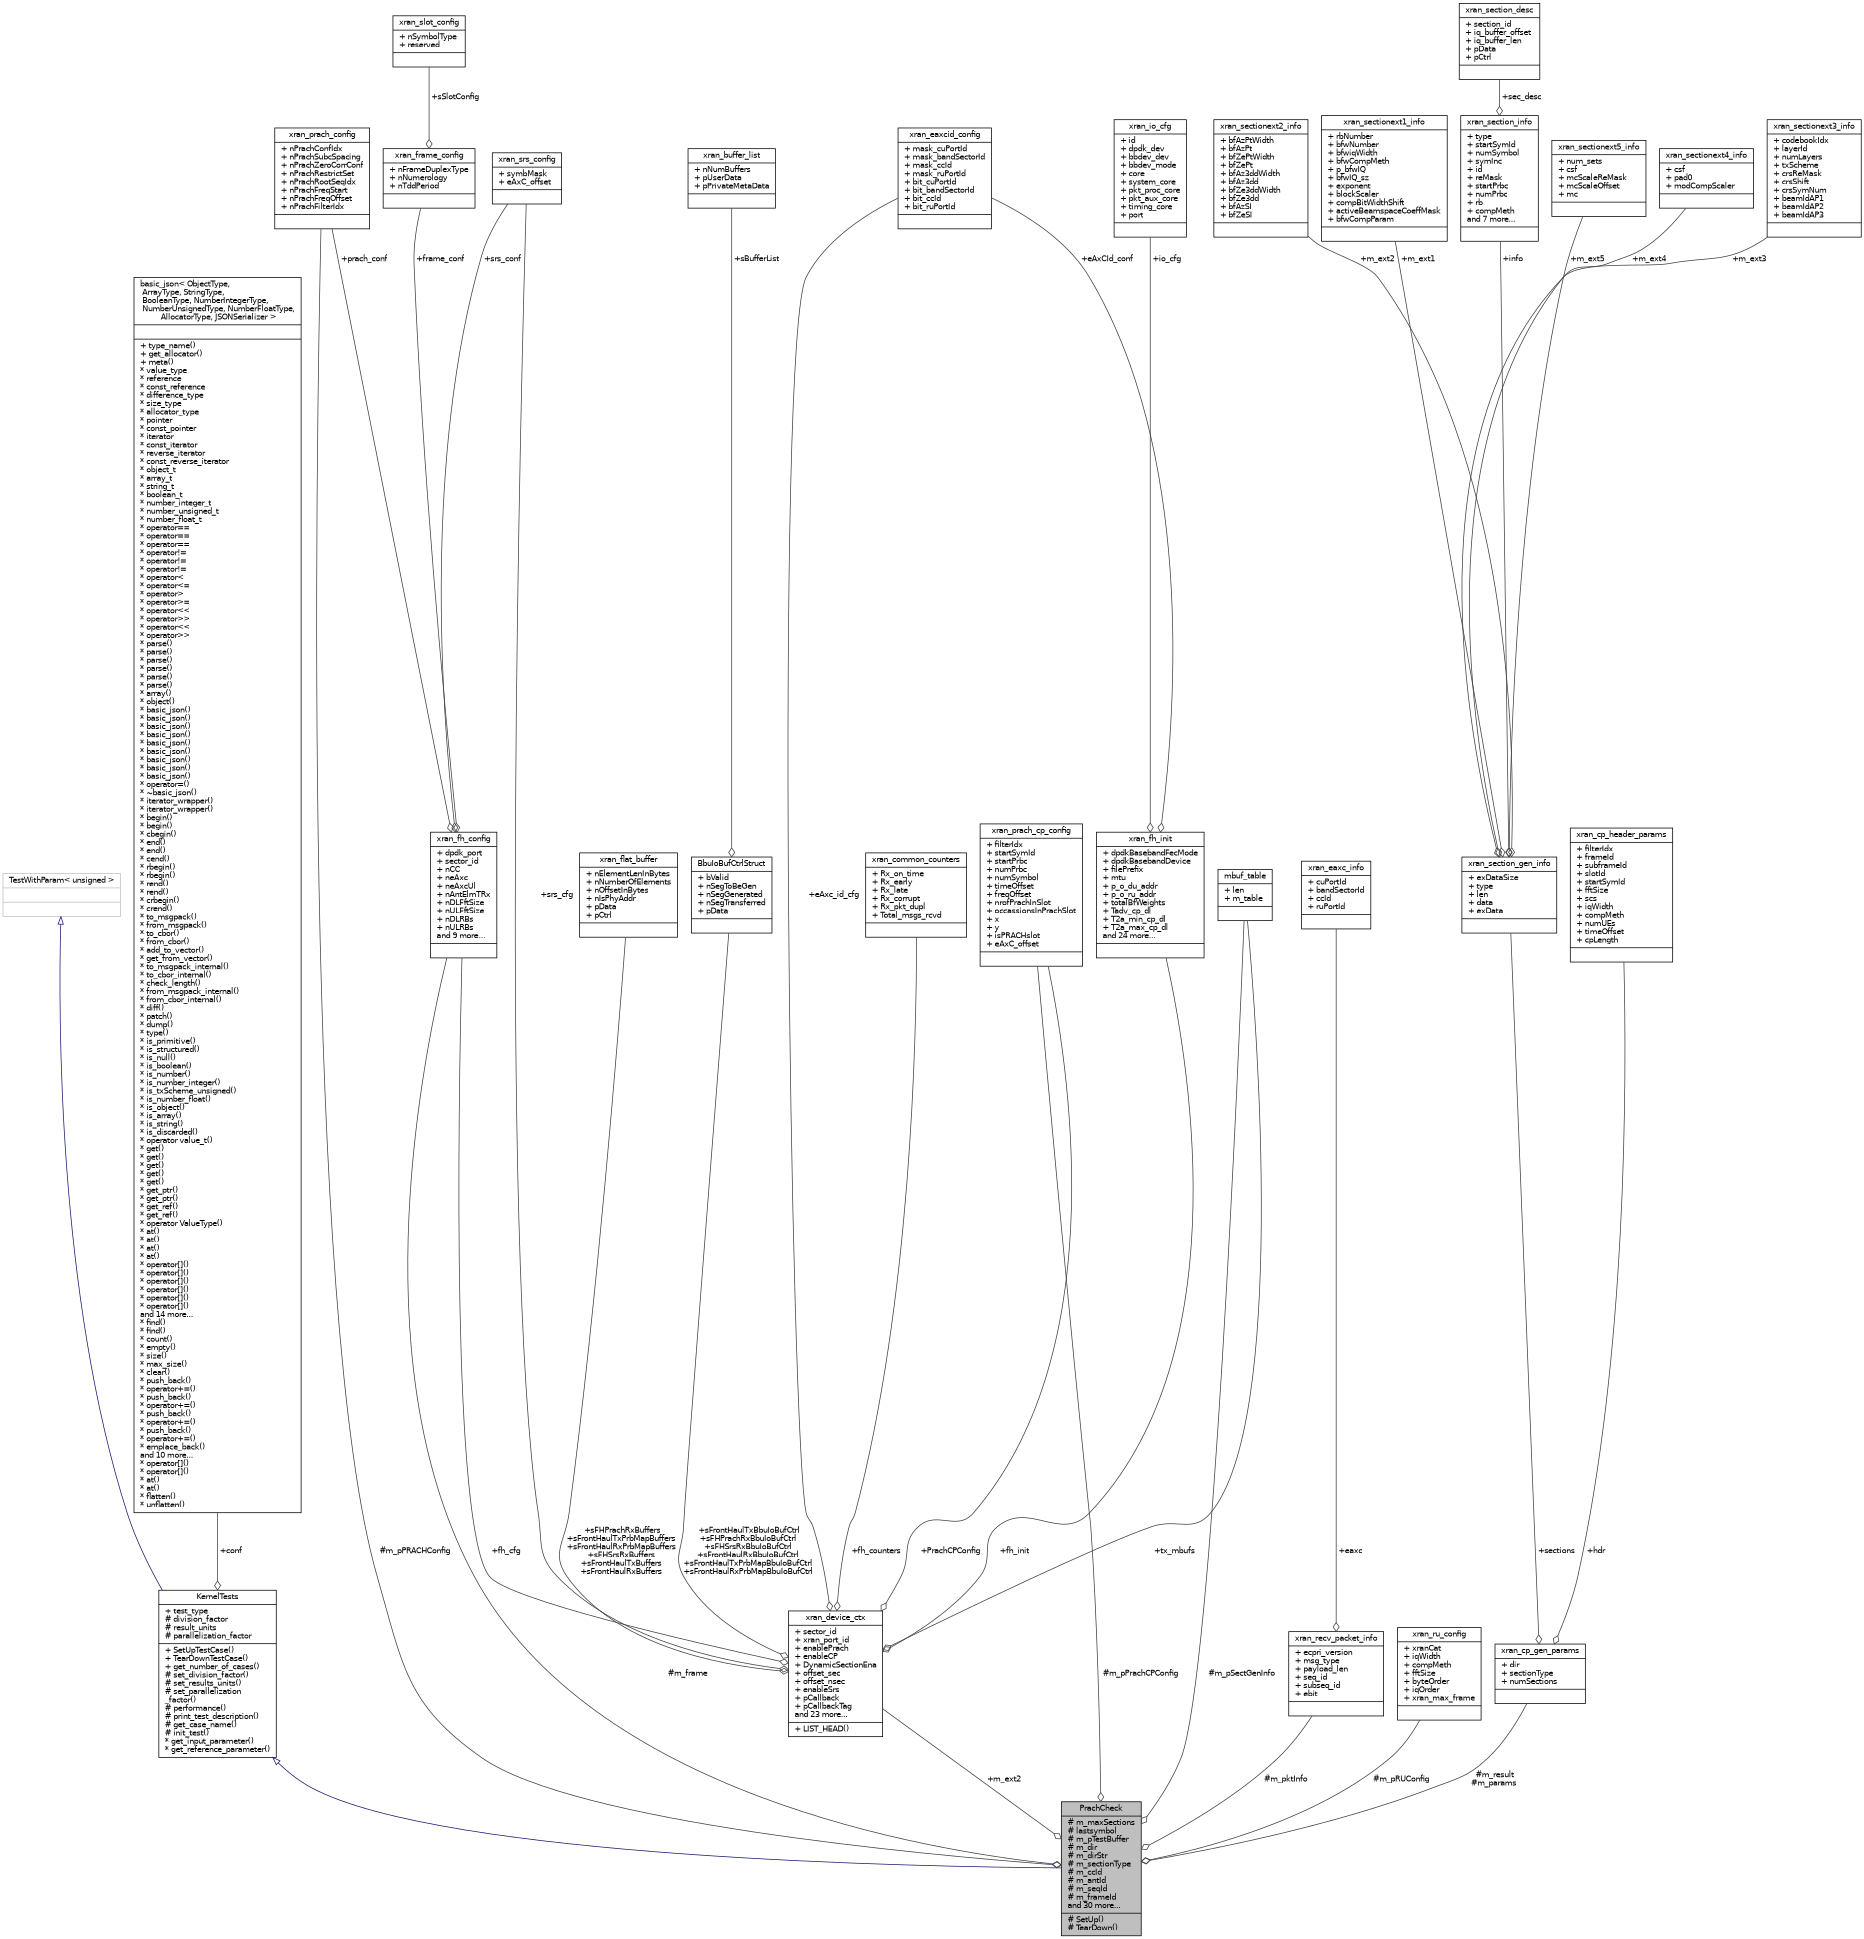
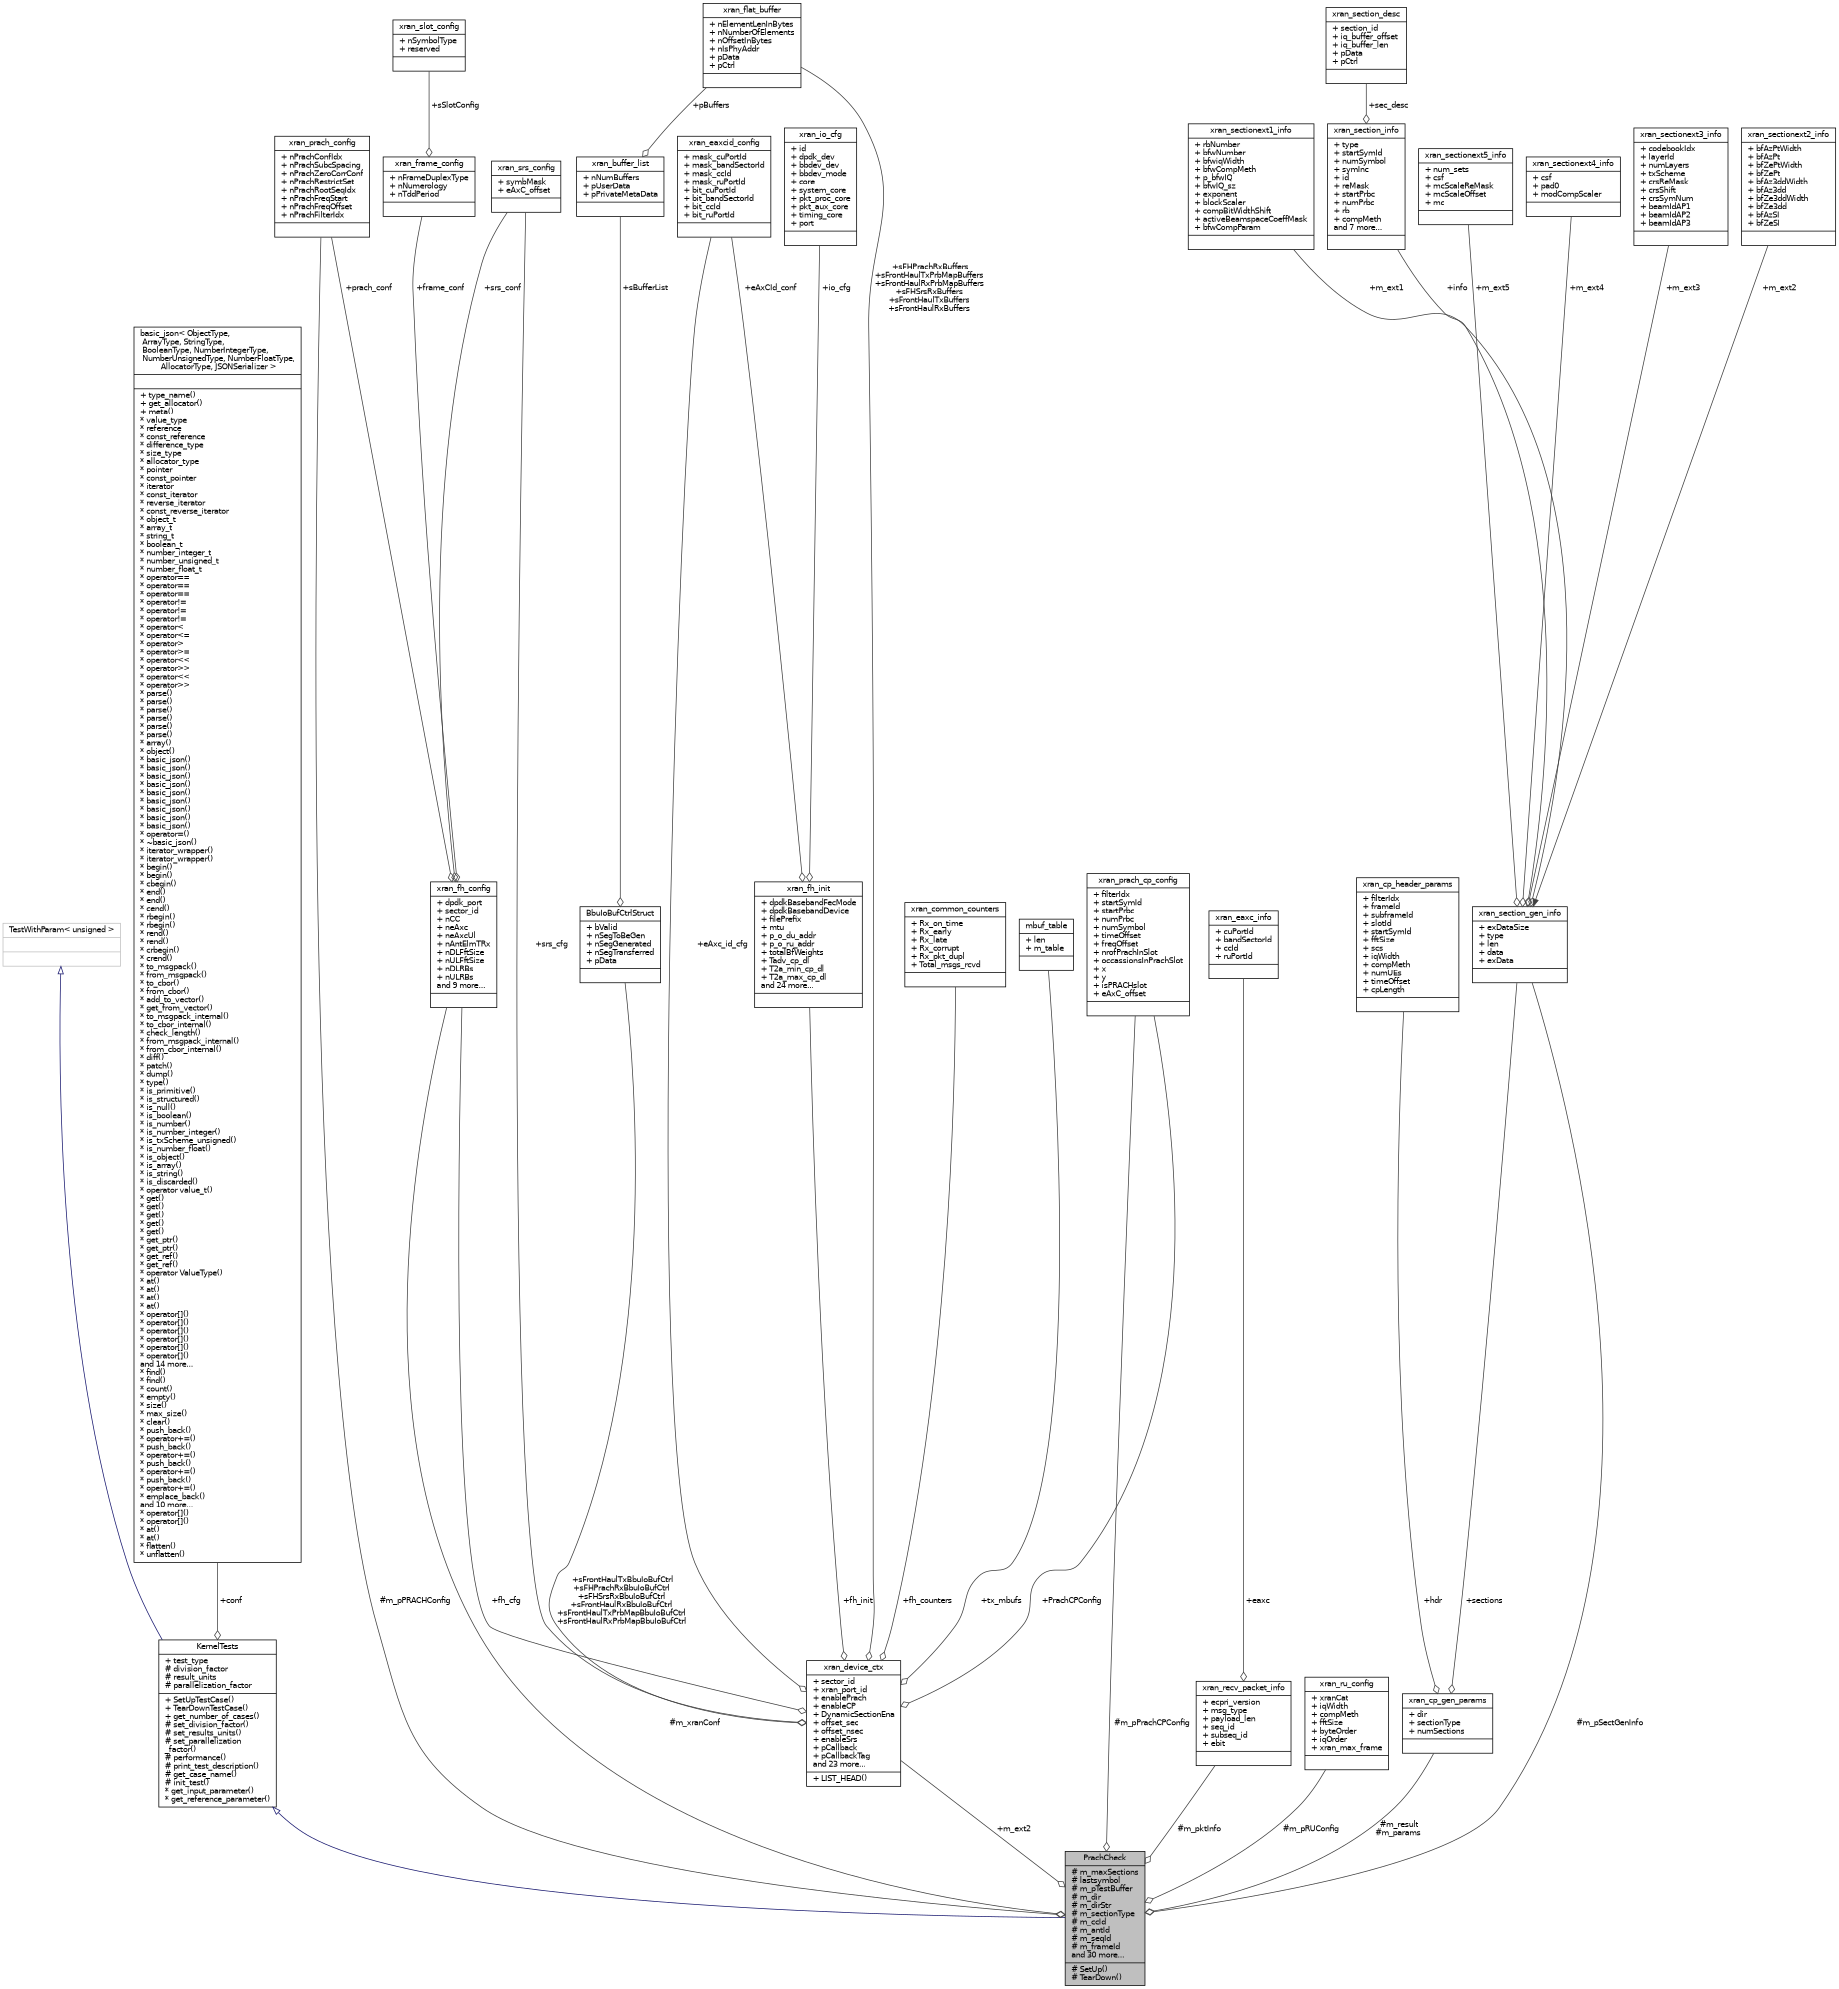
  digraph {
    node [color=black fillcolor=white fontname=Helvetica fontsize=10 shape=record style=filled]
    edge [color=grey25 fontname=Helvetica fontsize=10 labelfontname=Helvetica labelfontsize=10 style=solid arrowhead=odiamond]
    n1 [fillcolor=grey75 fontcolor=black height=0.2 label="{PrachCheck\n|# m_maxSections\l# lastsymbol\l# m_pTestBuffer\l# m_dir\l# m_dirStr\l# m_sectionType\l# m_ccId\l# m_antId\l# m_seqId\l# m_frameId\land 30 more...\l|# SetUp()\l# TearDown()\l}" width=0.4]
    n2 [height=0.2 label="{KernelTests\n|+ test_type\l# division_factor\l# result_units\l# parallelization_factor\l|+ SetUpTestCase()\l+ TearDownTestCase()\l+ get_number_of_cases()\l# set_division_factor()\l# set_results_units()\l# set_parallelization\l_factor()\l# performance()\l# print_test_description()\l# get_case_name()\l# init_test()\l* get_input_parameter()\l* get_reference_parameter()\l}" width=0.4]
    n3 [color=grey75 height=0.2 label="{TestWithParam\< unsigned \>\n||}" width=0.4]
    n4 [height=0.2 label="{basic_json\< ObjectType,\l ArrayType, StringType,\l BooleanType, NumberIntegerType,\l NumberUnsignedType, NumberFloatType,\l AllocatorType, JSONSerializer \>\n||+ type_name()\l+ get_allocator()\l+ meta()\l* value_type\l* reference\l* const_reference\l* difference_type\l* size_type\l* allocator_type\l* pointer\l* const_pointer\l* iterator\l* const_iterator\l* reverse_iterator\l* const_reverse_iterator\l* object_t\l* array_t\l* string_t\l* boolean_t\l* number_integer_t\l* number_unsigned_t\l* number_float_t\l* operator==\l* operator==\l* operator==\l* operator!=\l* operator!=\l* operator!=\l* operator\<\l* operator\<=\l* operator\>\l* operator\>=\l* operator\<\<\l* operator\>\>\l* operator\<\<\l* operator\>\>\l* parse()\l* parse()\l* parse()\l* parse()\l* parse()\l* parse()\l* array()\l* object()\l* basic_json()\l* basic_json()\l* basic_json()\l* basic_json()\l* basic_json()\l* basic_json()\l* basic_json()\l* basic_json()\l* basic_json()\l* operator=()\l* ~basic_json()\l* iterator_wrapper()\l* iterator_wrapper()\l* begin()\l* begin()\l* cbegin()\l* end()\l* end()\l* cend()\l* rbegin()\l* rbegin()\l* rend()\l* rend()\l* crbegin()\l* crend()\l* to_msgpack()\l* from_msgpack()\l* to_cbor()\l* from_cbor()\l* add_to_vector()\l* get_from_vector()\l* to_msgpack_internal()\l* to_cbor_internal()\l* check_length()\l* from_msgpack_internal()\l* from_cbor_internal()\l* diff()\l* patch()\l* dump()\l* type()\l* is_primitive()\l* is_structured()\l* is_null()\l* is_boolean()\l* is_number()\l* is_number_integer()\l* is_txScheme_unsigned()\l* is_number_float()\l* is_object()\l* is_array()\l* is_string()\l* is_discarded()\l* operator value_t()\l* get()\l* get()\l* get()\l* get()\l* get()\l* get_ptr()\l* get_ptr()\l* get_ref()\l* get_ref()\l* operator ValueType()\l* at()\l* at()\l* at()\l* at()\l* operator[]()\l* operator[]()\l* operator[]()\l* operator[]()\l* operator[]()\l* operator[]()\land 14 more...\l* find()\l* find()\l* count()\l* empty()\l* size()\l* max_size()\l* clear()\l* push_back()\l* operator+=()\l* push_back()\l* operator+=()\l* push_back()\l* operator+=()\l* push_back()\l* operator+=()\l* emplace_back()\land 10 more...\l* operator[]()\l* operator[]()\l* at()\l* at()\l* flatten()\l* unflatten()\l}" width=0.4]
    n5 [height=0.2 label="{xran_prach_config\n|+ nPrachConfIdx\l+ nPrachSubcSpacing\l+ nPrachZeroCorrConf\l+ nPrachRestrictSet\l+ nPrachRootSeqIdx\l+ nPrachFreqStart\l+ nPrachFreqOffset\l+ nPrachFilterIdx\l|}" width=0.4]
    n6 [height=0.2 label="{xran_fh_config\n|+ dpdk_port\l+ sector_id\l+ nCC\l+ neAxc\l+ neAxcUl\l+ nAntElmTRx\l+ nDLFftSize\l+ nULFftSize\l+ nDLRBs\l+ nULRBs\land 9 more...\l|}" width=0.4]
    n7 [height=0.2 label="{xran_device_ctx\n|+ sector_id\l+ xran_port_id\l+ enablePrach\l+ enableCP\l+ DynamicSectionEna\l+ offset_sec\l+ offset_nsec\l+ enableSrs\l+ pCallback\l+ pCallbackTag\land 23 more...\l|+ LIST_HEAD()\l}" width=0.4]
    n8 [height=0.2 label="{xran_recv_packet_info\n|+ ecpri_version\l+ msg_type\l+ payload_len\l+ seq_id\l+ subseq_id\l+ ebit\l|}" width=0.4]
    n9 [height=0.2 label="{xran_eaxc_info\n|+ cuPortId\l+ bandSectorId\l+ ccId\l+ ruPortId\l|}" width=0.4]
    n10 [height=0.2 label="{BbuIoBufCtrlStruct\n|+ bValid\l+ nSegToBeGen\l+ nSegGenerated\l+ nSegTransferred\l+ pData\l|}" width=0.4]
    n11 [height=0.2 label="{xran_buffer_list\n|+ nNumBuffers\l+ pUserData\l+ pPrivateMetaData\l|}" width=0.4]
    n12 [height=0.2 label="{xran_flat_buffer\n|+ nElementLenInBytes\l+ nNumberOfElements\l+ nOffsetInBytes\l+ nIsPhyAddr\l+ pData\l+ pCtrl\l|}" width=0.4]
    n13 [height=0.2 label="{xran_eaxcid_config\n|+ mask_cuPortId\l+ mask_bandSectorId\l+ mask_ccId\l+ mask_ruPortId\l+ bit_cuPortId\l+ bit_bandSectorId\l+ bit_ccId\l+ bit_ruPortId\l|}" width=0.4]
    n14 [height=0.2 label="{xran_fh_init\n|+ dpdkBasebandFecMode\l+ dpdkBasebandDevice\l+ filePrefix\l+ mtu\l+ p_o_du_addr\l+ p_o_ru_addr\l+ totalBfWeights\l+ Tadv_cp_dl\l+ T2a_min_cp_dl\l+ T2a_max_cp_dl\land 24 more...\l|}" width=0.4]
    n15 [height=0.2 label="{xran_prach_cp_config\n|+ filterIdx\l+ startSymId\l+ startPrbc\l+ numPrbc\l+ numSymbol\l+ timeOffset\l+ freqOffset\l+ nrofPrachInSlot\l+ occassionsInPrachSlot\l+ x\l+ y\l+ isPRACHslot\l+ eAxC_offset\l|}" width=0.4]
    n16 [height=0.2 label="{xran_common_counters\n|+ Rx_on_time\l+ Rx_early\l+ Rx_late\l+ Rx_corrupt\l+ Rx_pkt_dupl\l+ Total_msgs_rcvd\l|}" width=0.4]
    n17 [height=0.2 label="{mbuf_table\n|+ len\l+ m_table\l|}" width=0.4]
    n18 [height=0.2 label="{xran_io_cfg\n|+ id\l+ dpdk_dev\l+ bbdev_dev\l+ bbdev_mode\l+ core\l+ system_core\l+ pkt_proc_core\l+ pkt_aux_core\l+ timing_core\l+ port\l|}" width=0.4]
    n19 [height=0.2 label="{xran_srs_config\n|+ symbMask\l+ eAxC_offset\l|}" width=0.4]
    n20 [height=0.2 label="{xran_frame_config\n|+ nFrameDuplexType\l+ nNumerology\l+ nTddPeriod\l|}" width=0.4]
    n21 [height=0.2 label="{xran_slot_config\n|+ nSymbolType\l+ reserved\l|}" width=0.4]
    n22 [height=0.2 label="{xran_ru_config\n|+ xranCat\l+ iqWidth\l+ compMeth\l+ fftSize\l+ byteOrder\l+ iqOrder\l+ xran_max_frame\l|}" width=0.4]
    n23 [height=0.2 label="{xran_section_gen_info\n|+ exDataSize\l+ type\l+ len\l+ data\l+ exData\l|}" width=0.4]
    n24 [height=0.2 label="{xran_cp_gen_params\n|+ dir\l+ sectionType\l+ numSections\l|}" width=0.4]
    n25 [height=0.2 label="{xran_sectionext5_info\n|+ num_sets\l+ csf\l+ mcScaleReMask\l+ mcScaleOffset\l+ mc\l|}" width=0.4]
    n26 [height=0.2 label="{xran_sectionext4_info\n|+ csf\l+ pad0\l+ modCompScaler\l|}" width=0.4]
    n27 [height=0.2 label="{xran_sectionext3_info\n|+ codebookIdx\l+ layerId\l+ numLayers\l+ txScheme\l+ crsReMask\l+ crsShift\l+ crsSymNum\l+ beamIdAP1\l+ beamIdAP2\l+ beamIdAP3\l|}" width=0.4]
    n28 [height=0.2 label="{xran_sectionext2_info\n|+ bfAzPtWidth\l+ bfAzPt\l+ bfZePtWidth\l+ bfZePt\l+ bfAz3ddWidth\l+ bfAz3dd\l+ bfZe3ddWidth\l+ bfZe3dd\l+ bfAzSI\l+ bfZeSI\l|}" width=0.4]
    n29 [height=0.2 label="{xran_sectionext1_info\n|+ rbNumber\l+ bfwNumber\l+ bfwiqWidth\l+ bfwCompMeth\l+ p_bfwIQ\l+ bfwIQ_sz\l+ exponent\l+ blockScaler\l+ compBitWidthShift\l+ activeBeamspaceCoeffMask\l+ bfwCompParam\l|}" width=0.4]
    n30 [height=0.2 label="{xran_section_info\n|+ type\l+ startSymId\l+ numSymbol\l+ symInc\l+ id\l+ reMask\l+ startPrbc\l+ numPrbc\l+ rb\l+ compMeth\land 7 more...\l|}" width=0.4]
    n31 [height=0.2 label="{xran_section_desc\n|+ section_id\l+ iq_buffer_offset\l+ iq_buffer_len\l+ pData\l+ pCtrl\l|}" width=0.4]
    n32 [height=0.2 label="{xran_cp_header_params\n|+ filterIdx\l+ frameId\l+ subframeId\l+ slotId\l+ startSymId\l+ fftSize\l+ scs\l+ iqWidth\l+ compMeth\l+ numUEs\l+ timeOffset\l+ cpLength\l|}" width=0.4]
    n2 -> n1 [arrowtail=onormal color=midnightblue dir=back arrowhead=""]
    n3 -> n2 [arrowtail=onormal color=midnightblue dir=back arrowhead=""]
    n4 -> n2 [label=" +conf"]
    n5 -> n1 [label=" #m_pPRACHConfig"]
    n5 -> n6 [label=" +prach_conf"]
-   n6 -> n1 [label=" #m_frame"]
+   n6 -> n1 [label=" #m_xranConf"]
    n6 -> n7 [label=" +fh_cfg"]
    n7 -> n1 [label=" +m_ext2"]
    n8 -> n1 [label=" #m_pktInfo"]
    n9 -> n8 [label=" +eaxc"]
    n10 -> n7 [label=" +sFrontHaulTxBbuIoBufCtrl\n+sFHPrachRxBbuIoBufCtrl\n+sFHSrsRxBbuIoBufCtrl\n+sFrontHaulRxBbuIoBufCtrl\n+sFrontHaulTxPrbMapBbuIoBufCtrl\n+sFrontHaulRxPrbMapBbuIoBufCtrl"]
    n11 -> n10 [label=" +sBufferList"]
    n12 -> n7 [label=" +sFHPrachRxBuffers\n+sFrontHaulTxPrbMapBuffers\n+sFrontHaulRxPrbMapBuffers\n+sFHSrsRxBuffers\n+sFrontHaulTxBuffers\n+sFrontHaulRxBuffers"]
+   n12 -> n11 [label=" +pBuffers"]
    n13 -> n7 [label=" +eAxc_id_cfg"]
    n13 -> n14 [label=" +eAxCId_conf"]
    n14 -> n7 [label=" +fh_init"]
    n15 -> n1 [label=" #m_pPrachCPConfig"]
    n15 -> n7 [label=" +PrachCPConfig"]
    n16 -> n7 [label=" +fh_counters"]
    n17 -> n7 [label=" +tx_mbufs"]
    n18 -> n14 [label=" +io_cfg"]
    n19 -> n6 [label=" +srs_conf"]
    n19 -> n7 [label=" +srs_cfg"]
    n20 -> n6 [label=" +frame_conf"]
    n21 -> n20 [label=" +sSlotConfig"]
    n22 -> n1 [label=" #m_pRUConfig"]
-   n17 -> n1 [label=" #m_pSectGenInfo"]
+   n23 -> n1 [label=" #m_pSectGenInfo"]
    n23 -> n24 [label=" +sections"]
    n24 -> n1 [label=" #m_result\n#m_params"]
    n25 -> n23 [label=" +m_ext5"]
    n26 -> n23 [label=" +m_ext4"]
    n27 -> n23 [label=" +m_ext3"]
-   n28 -> n23 [label=" +m_ext2"]
+   n28 -> n23 [arrowhead=normal label=" +m_ext2"]
    n29 -> n23 [label=" +m_ext1"]
    n30 -> n23 [label=" +info"]
    n31 -> n30 [label=" +sec_desc"]
    n32 -> n24 [label=" +hdr"]
  }
